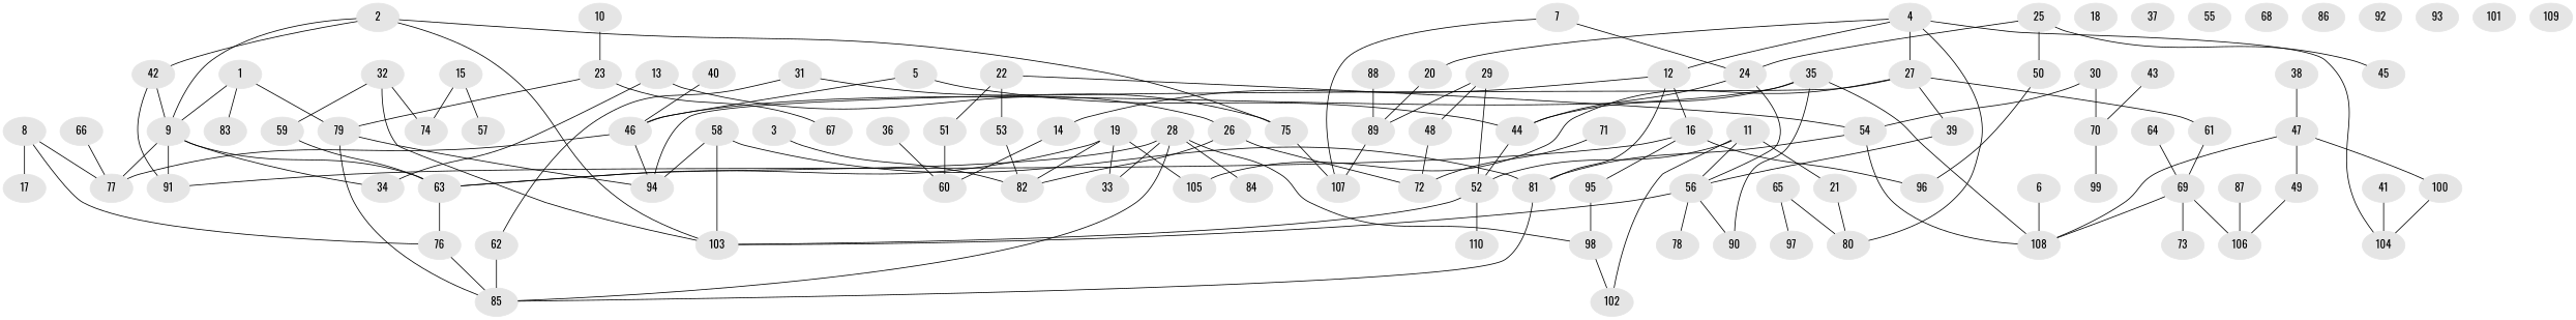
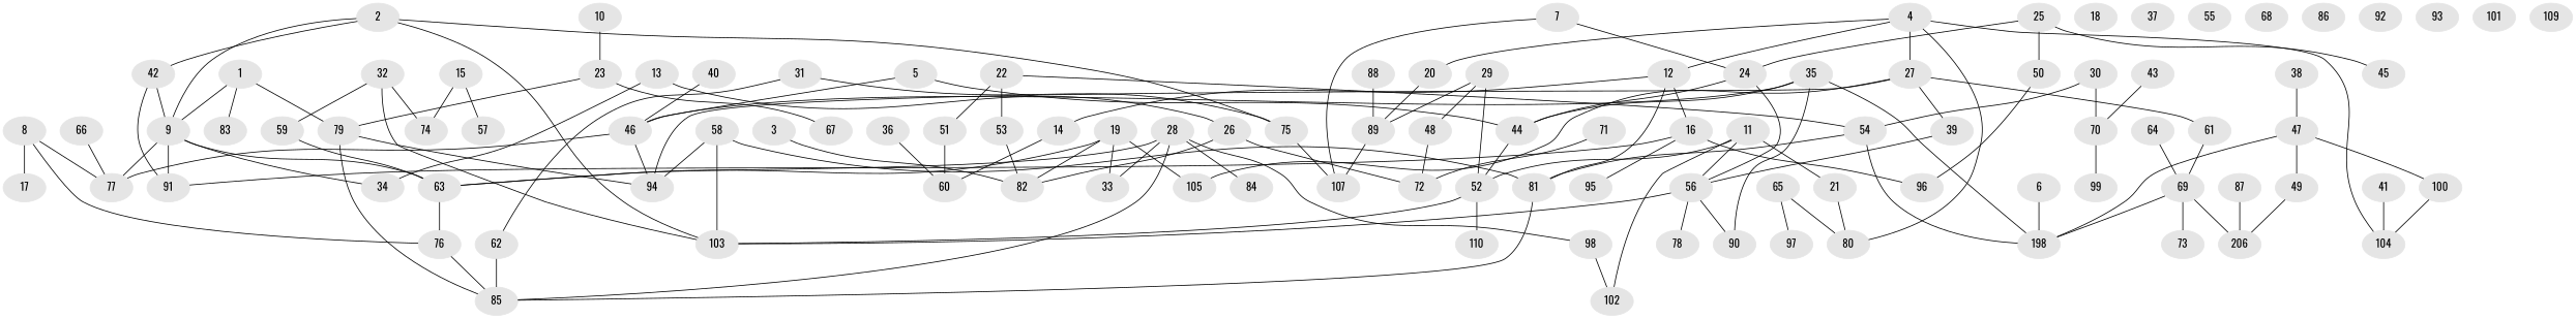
  graph {
    fontname=Oswald
    node [color=gray90 fontname=Oswald style=filled]
    edge [fontname=Oswald]
    1
    9
    79
    83
    77
    34
    63
    91
    94
    85
    2
    42
    75
    103
    107
    3
    82
    4
    12
    20
    27
    80
    104
    14
    16
    81
    89
    105
    39
    61
    5
    44
    46
    52
    6
-   108
+   108 [label=198]
    7
    24
    56
    8
    17
    76
    10
    23
    67
    11
    21
    102
    110
    90
    78
    60
    95
    96
    13
    26
    72
    15
    57
    74
    98
    18
    19
    33
    22
    51
    53
    54
    25
    45
    50
    35
    69
    28
    84
    29
    48
    30
    70
    99
    31
    62
    32
    59
    36
    37
    38
    47
    49
    100
    40
    41
    43
-   106
+   106 [label=206]
    55
    58
    73
    64
    65
    97
    66
    68
    71
    86
    87
    88
    92
    93
    101
    109
    1 -- 9
    1 -- 79
    1 -- 83
    9 -- 77
    9 -- 34
    9 -- 63
    9 -- 91
    79 -- 94
    79 -- 85
    63 -- 76
    2 -- 9
    2 -- 42
    2 -- 75
    2 -- 103
    42 -- 9
    42 -- 91
    75 -- 107
    3 -- 82
    4 -- 12
    4 -- 20
    4 -- 27
    4 -- 80
    4 -- 104
    12 -- 14
    12 -- 16
    12 -- 81
    20 -- 89
    27 -- 94
    27 -- 105
    27 -- 39
    27 -- 61
    14 -- 60
    16 -- 91
    16 -- 95
    16 -- 96
    81 -- 85
    89 -- 107
    39 -- 56
    61 -- 69
    5 -- 44
    5 -- 46
    44 -- 52
    46 -- 77
    46 -- 94
    52 -- 103
    52 -- 110
    6 -- 108
    7 -- 107
    7 -- 24
    24 -- 44
    24 -- 56
    56 -- 103
    56 -- 90
    56 -- 78
    8 -- 77
    8 -- 17
    8 -- 76
    76 -- 85
    10 -- 23
    23 -- 79
    23 -- 67
    11 -- 52
    11 -- 56
    11 -- 21
    11 -- 102
    21 -- 80
-   95 -- 98
    13 -- 34
    13 -- 26
    26 -- 82
    26 -- 72
    15 -- 57
    15 -- 74
    98 -- 102
    19 -- 63
    19 -- 82
    19 -- 105
    19 -- 33
    22 -- 51
    22 -- 53
    22 -- 54
    51 -- 60
    53 -- 82
    54 -- 81
    54 -- 108
    25 -- 24
    25 -- 45
    25 -- 50
    50 -- 96
    35 -- 44
    35 -- 46
    35 -- 108
    35 -- 90
    69 -- 108
    69 -- 106
    69 -- 73
    28 -- 63
    28 -- 85
    28 -- 98
    28 -- 33
    28 -- 84
    29 -- 89
    29 -- 52
    29 -- 48
    48 -- 72
    30 -- 54
    30 -- 70
    70 -- 99
    31 -- 75
    31 -- 62
    62 -- 85
    32 -- 103
    32 -- 74
    32 -- 59
    59 -- 63
    36 -- 60
    38 -- 47
    47 -- 108
    47 -- 49
    47 -- 100
    49 -- 106
    100 -- 104
    40 -- 46
    41 -- 104
    43 -- 70
    58 -- 94
    58 -- 103
    58 -- 81
    64 -- 69
    65 -- 80
    65 -- 97
    66 -- 77
    71 -- 72
    87 -- 106
    88 -- 89
  }
